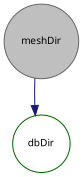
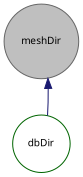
  digraph {
    rankdir=TB
    fontname="Noto Sans"
    node [fontname="Noto Sans" fontsize=10 shape=circle]
    n1 [color=gray40 fillcolor=grey75 fontcolor=black height=0.2 label=meshDir style=filled width=0.4]
    n2 [color=darkgreen height=0.2 label=dbDir width=0.4]
-   n1 -> n2 [color=midnightblue fontname="Noto Sans" fontsize=10 labelfontname=Helvetica labelfontsize=10 style=solid]
+   n2 -> n1 [color=midnightblue fontname="Noto Sans" fontsize=10 labelfontname=Helvetica labelfontsize=10 style=solid]
  }
